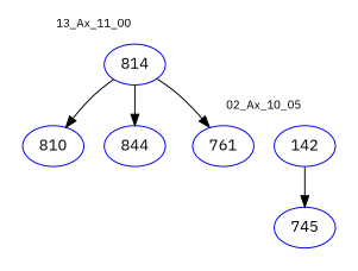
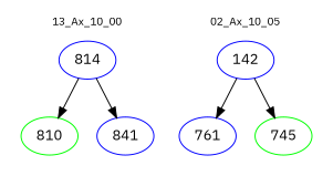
  digraph {
    fontname="IBM Plex Sans"
    node [color=blue fontname="IBM Plex Sans"]
    edge [color=black fontname="IBM Plex Sans"]
    n1 [label=814]
-   n2 [label=810]
-   n3 [label=844]
+   n2 [color=green label=810]
+   n3 [label=841]
    n4 [label=142]
    n5 [label=761]
-   n6 [label=745]
+   n6 [color=green label=745]
    subgraph cluster_1 {
      color=white
      fontsize=10
-     label="13_Ax_11_00"
+     label="13_Ax_10_00"
      n1
      n2
      n3
    }
    subgraph cluster_2 {
      color=white
      fontsize=10
      label="02_Ax_10_05"
      n4
      n5
      n6
    }
    n1 -> n2
    n1 -> n3
-   n1 -> n5
+   n4 -> n5
    n4 -> n6
  }
